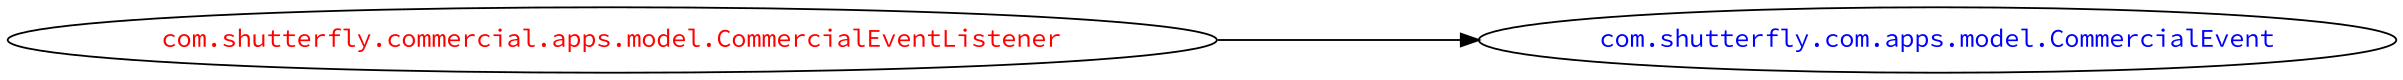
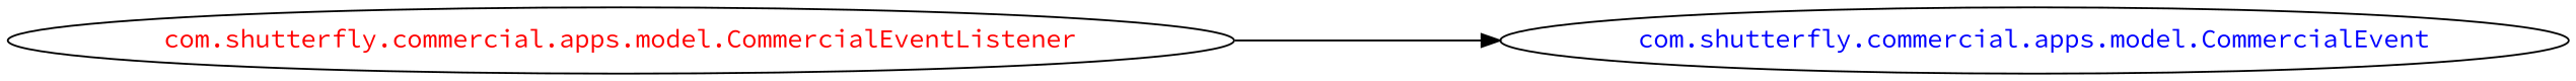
  digraph {
    concentrate=true
    rankdir=LR
    ranksep=2.0
    splines=ortho
    fontname="Source Code Pro"
    node [fontname="Source Code Pro"]
    "com.shutterfly.commercial.apps.model.CommercialEventListener" [fontcolor=red]
-   "com.shutterfly.commercial.apps.model.CommercialEvent" [fontcolor=blue label="com.shutterfly.com.apps.model.CommercialEvent"]
+   "com.shutterfly.commercial.apps.model.CommercialEvent" [fontcolor=blue]
    "com.shutterfly.commercial.apps.model.CommercialEventListener" -> "com.shutterfly.commercial.apps.model.CommercialEvent" [fontname="Source Code Pro"]
  }
